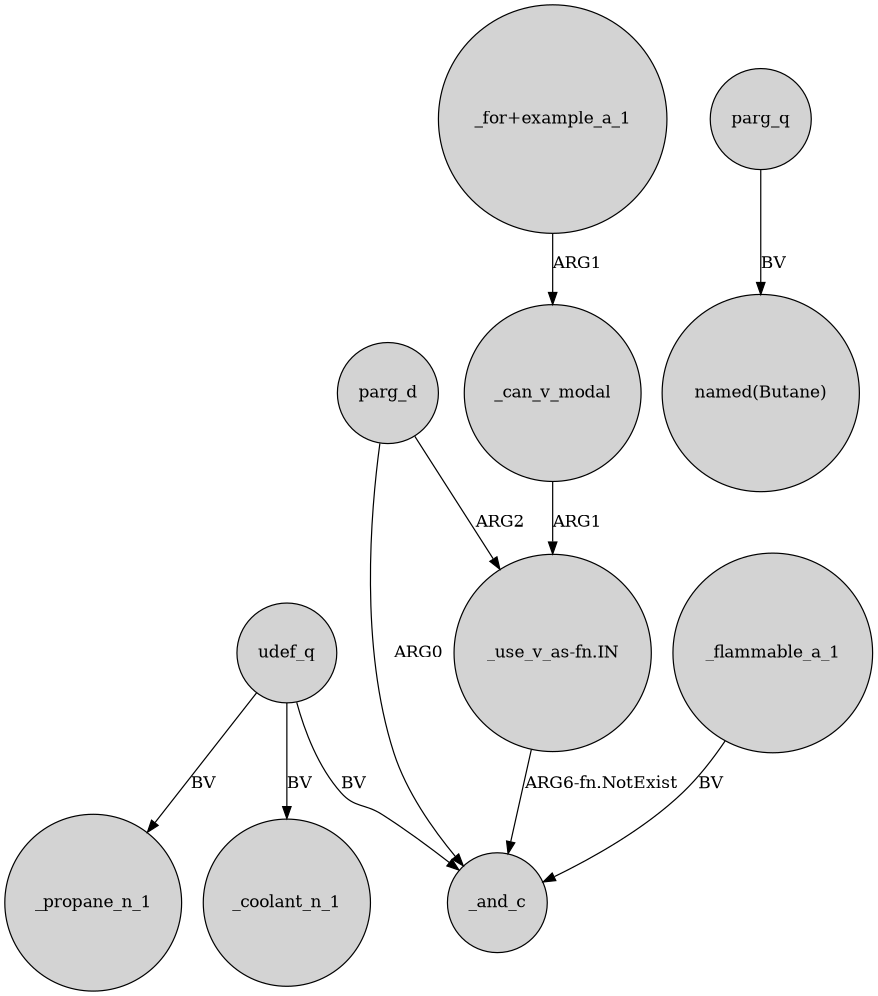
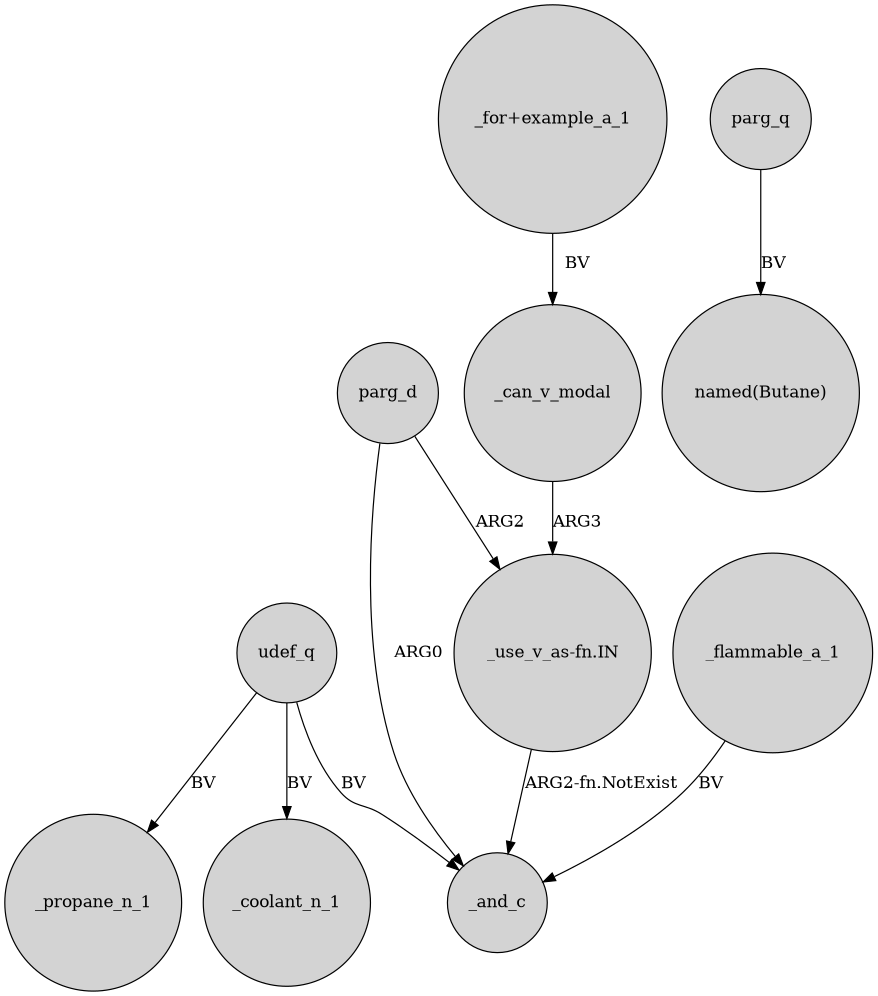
  digraph {
    node [shape=circle style=filled]
    udef_q
    _propane_n_1
    _coolant_n_1
    _and_c
    "_use_v_as-fn.IN"
    _flammable_a_1
    n7 [label=parg_q]
    "named(Butane)"
    parg_d
    "_for+example_a_1"
    _can_v_modal
    udef_q -> _propane_n_1 [label=BV]
    udef_q -> _coolant_n_1 [label=BV]
    udef_q -> _and_c [label=BV]
-   "_use_v_as-fn.IN" -> _and_c [label="ARG6-fn.NotExist"]
+   "_use_v_as-fn.IN" -> _and_c [label="ARG2-fn.NotExist"]
    _flammable_a_1 -> _and_c [label=BV]
    n7 -> "named(Butane)" [label=BV]
    parg_d -> _and_c [label=ARG0]
    parg_d -> "_use_v_as-fn.IN" [label=ARG2]
-   "_for+example_a_1" -> _can_v_modal [label=ARG1]
-   _can_v_modal -> "_use_v_as-fn.IN" [label=ARG1]
+   "_for+example_a_1" -> _can_v_modal [label=BV]
+   _can_v_modal -> "_use_v_as-fn.IN" [label=ARG3]
  }
